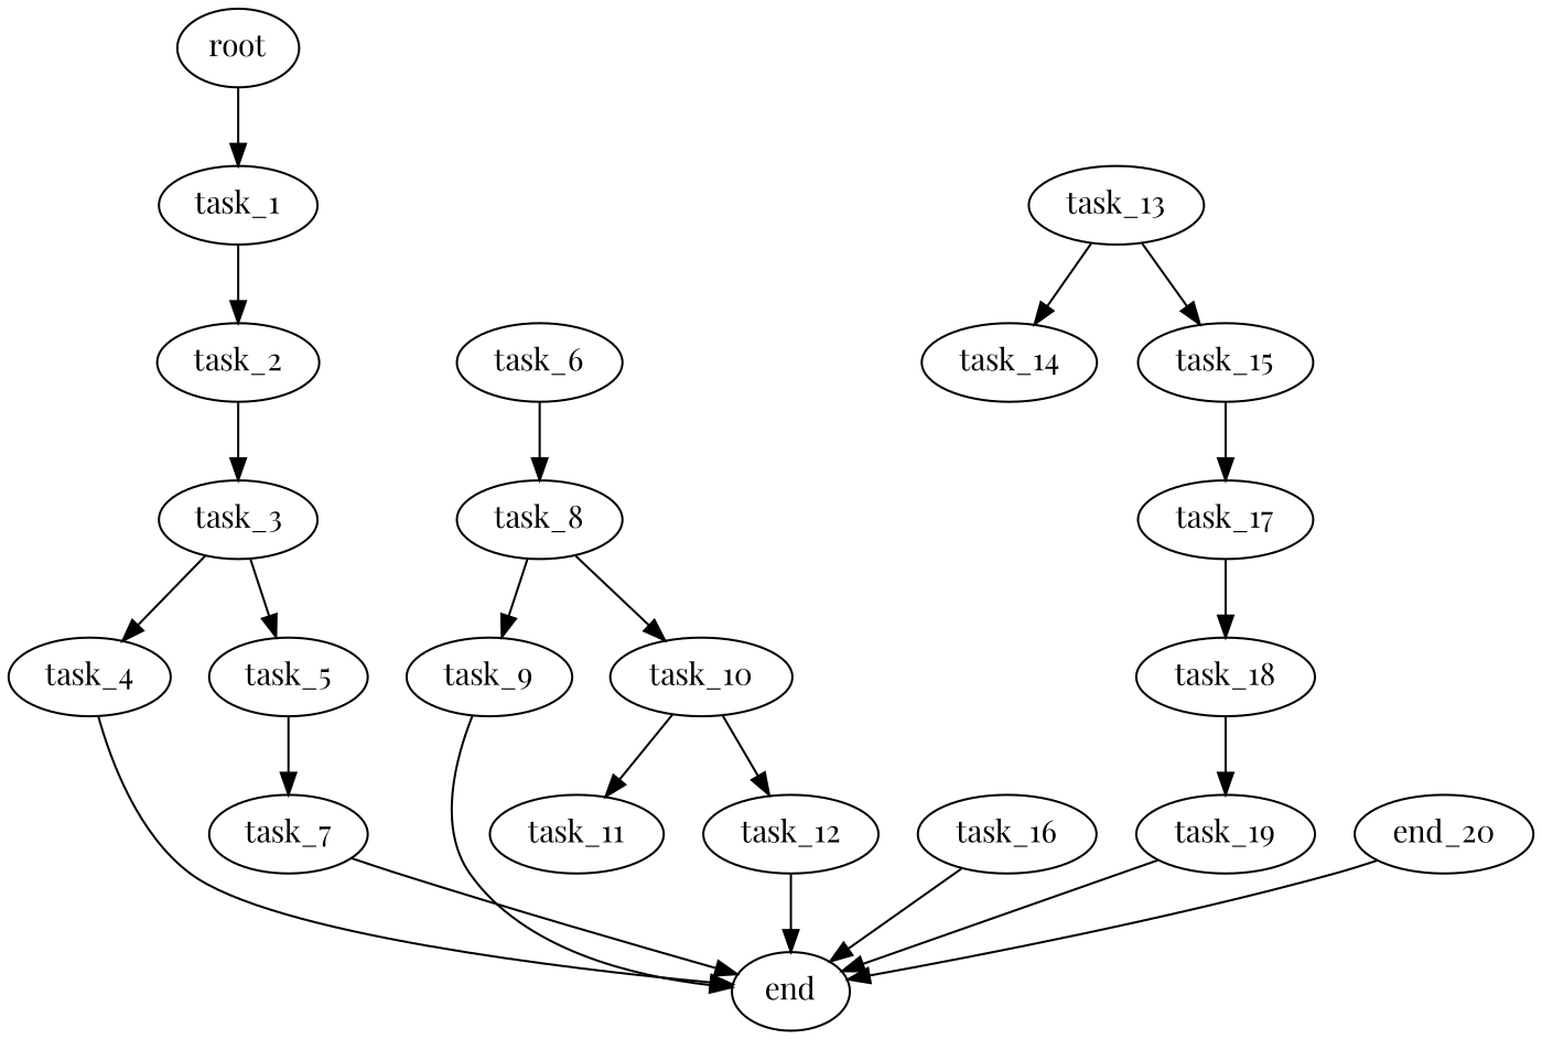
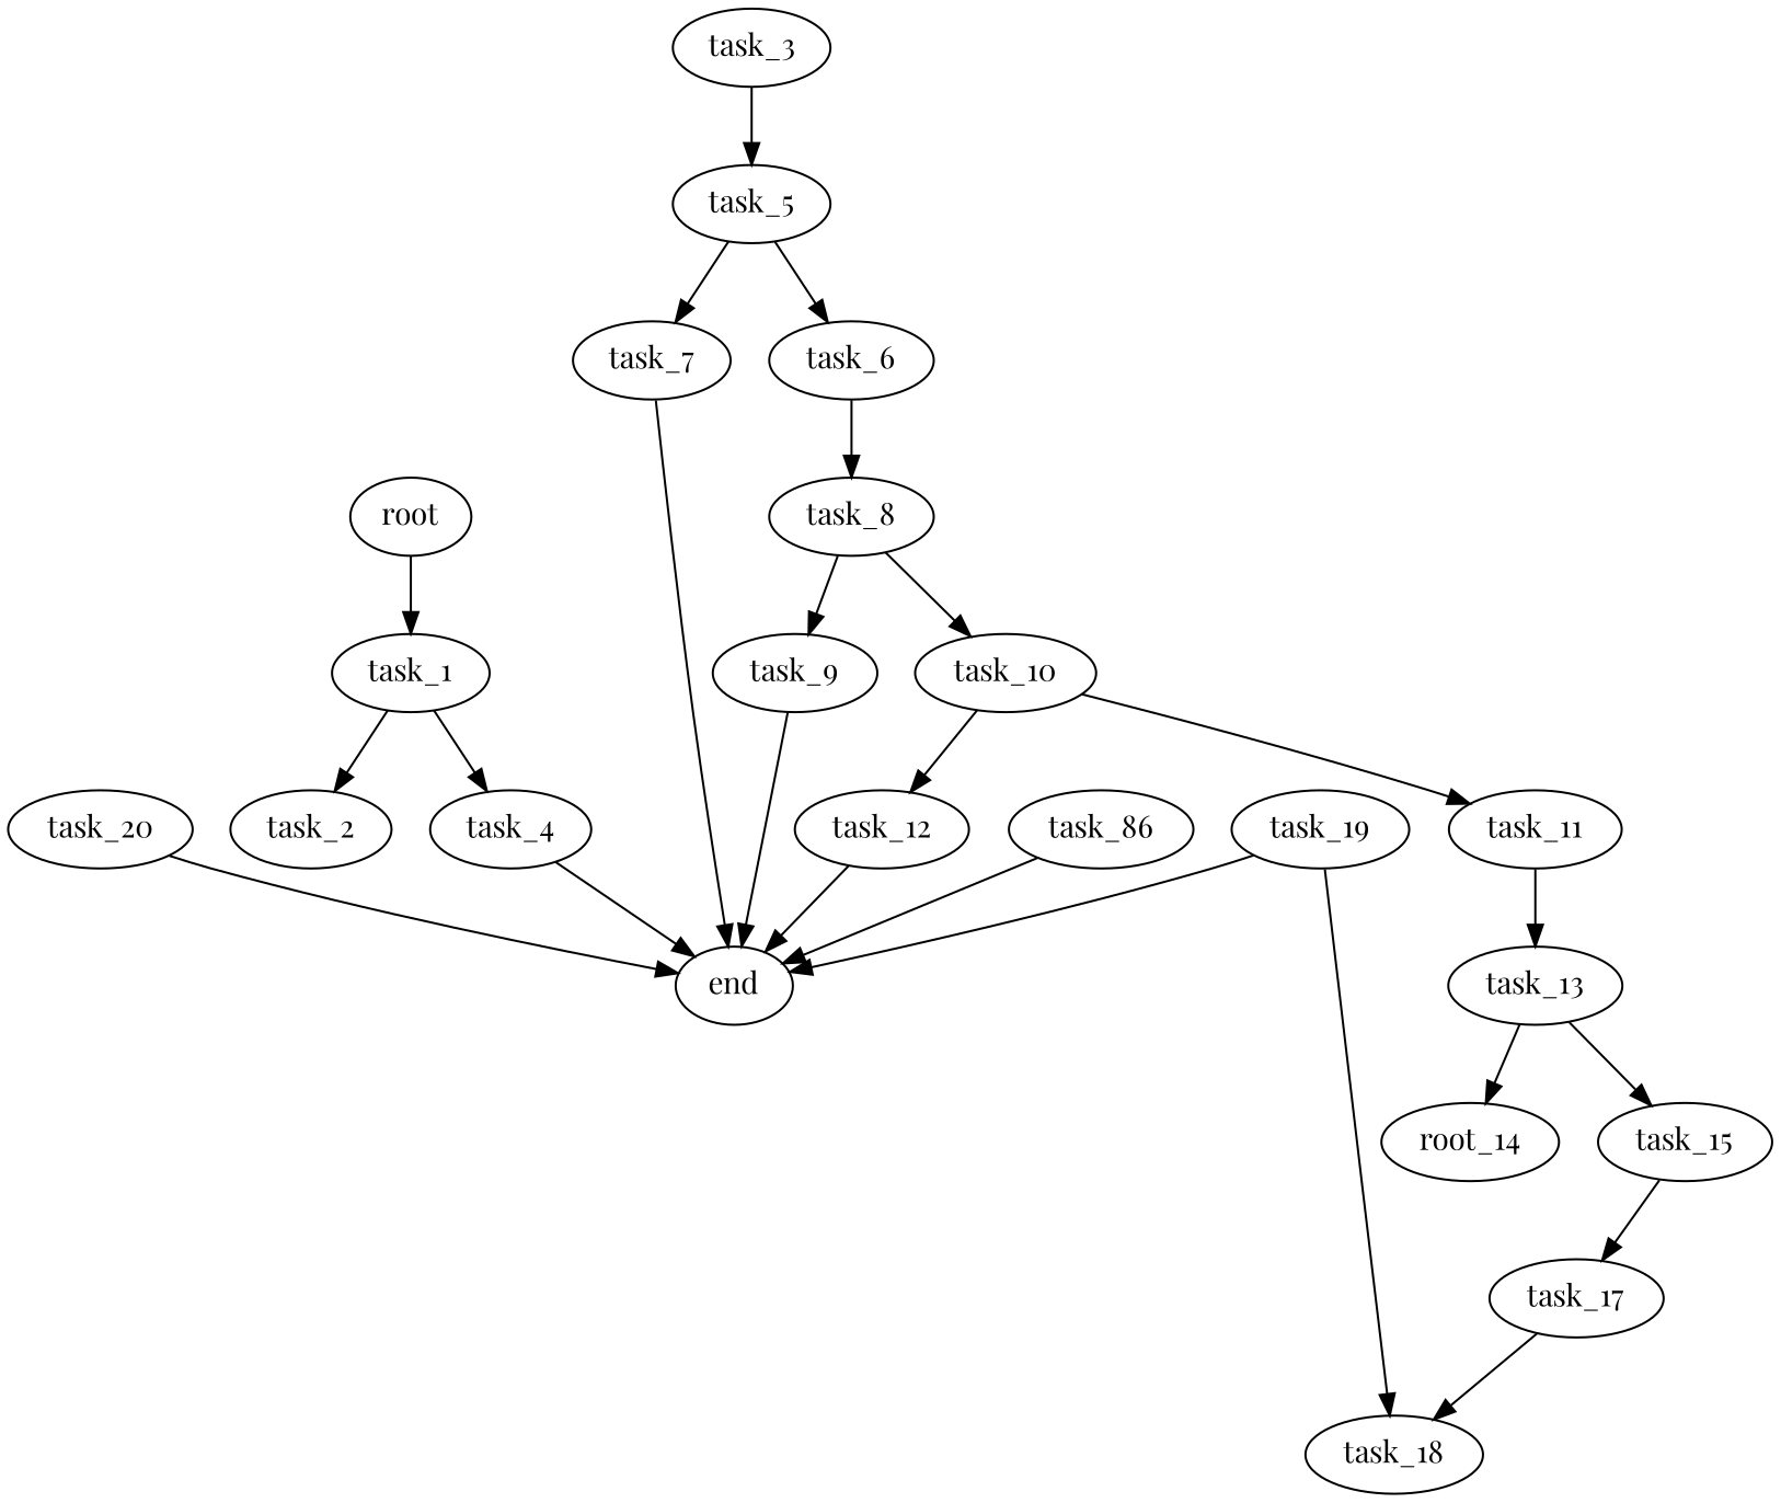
  digraph {
    fontname="Playfair Display"
    node [fontname="Playfair Display"]
    edge [fontname="Playfair Display"]
    root
    task_1
    task_2
    task_3
    task_4
    task_5
    end
    task_6
    task_7
    task_8
    task_9
    task_10
    task_11
    task_12
    task_13
-   task_14
+   task_14 [label=root_14]
    task_15
    task_17
-   task_16
+   task_16 [label=task_86]
    task_18
    task_19
-   task_20 [label=end_20]
+   task_20
    root -> task_1
    task_1 -> task_2
-   task_2 -> task_3
-   task_3 -> task_4
+   task_1 -> task_4
    task_3 -> task_5
    task_4 -> end
+   task_5 -> task_6
    task_5 -> task_7
    task_6 -> task_8
    task_7 -> end
    task_8 -> task_9
    task_8 -> task_10
    task_9 -> end
    task_10 -> task_11
    task_10 -> task_12
+   task_11 -> task_13
    task_12 -> end
    task_13 -> task_14
    task_13 -> task_15
    task_15 -> task_17
    task_17 -> task_18
    task_16 -> end
-   task_18 -> task_19
+   task_19 -> task_18
    task_19 -> end
    task_20 -> end
  }
